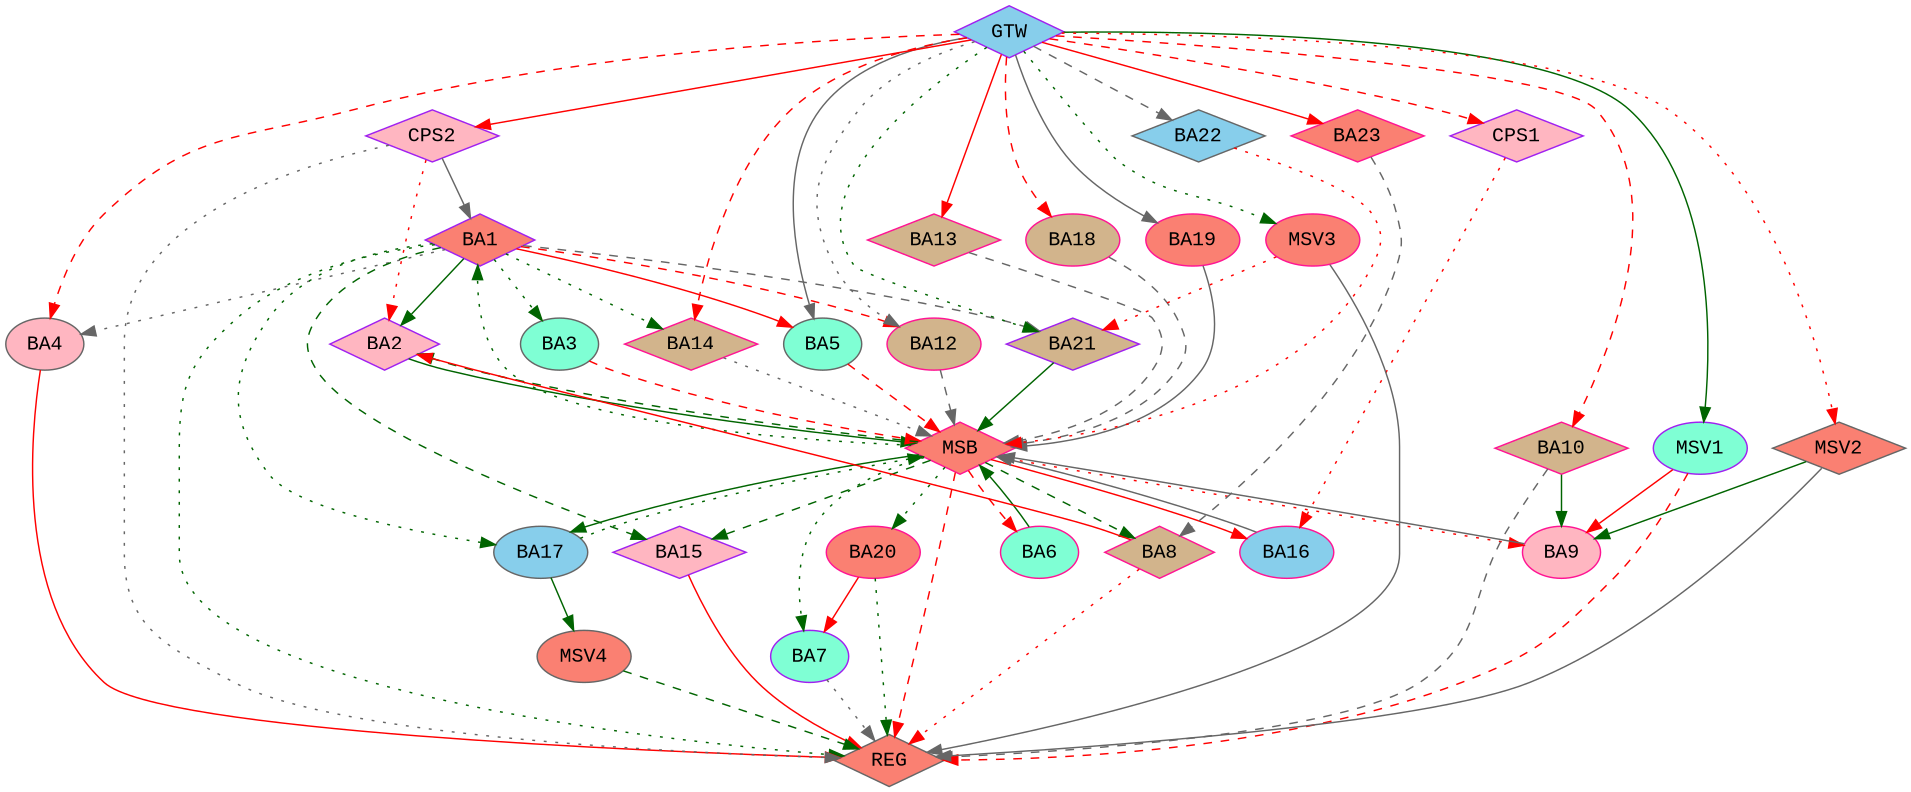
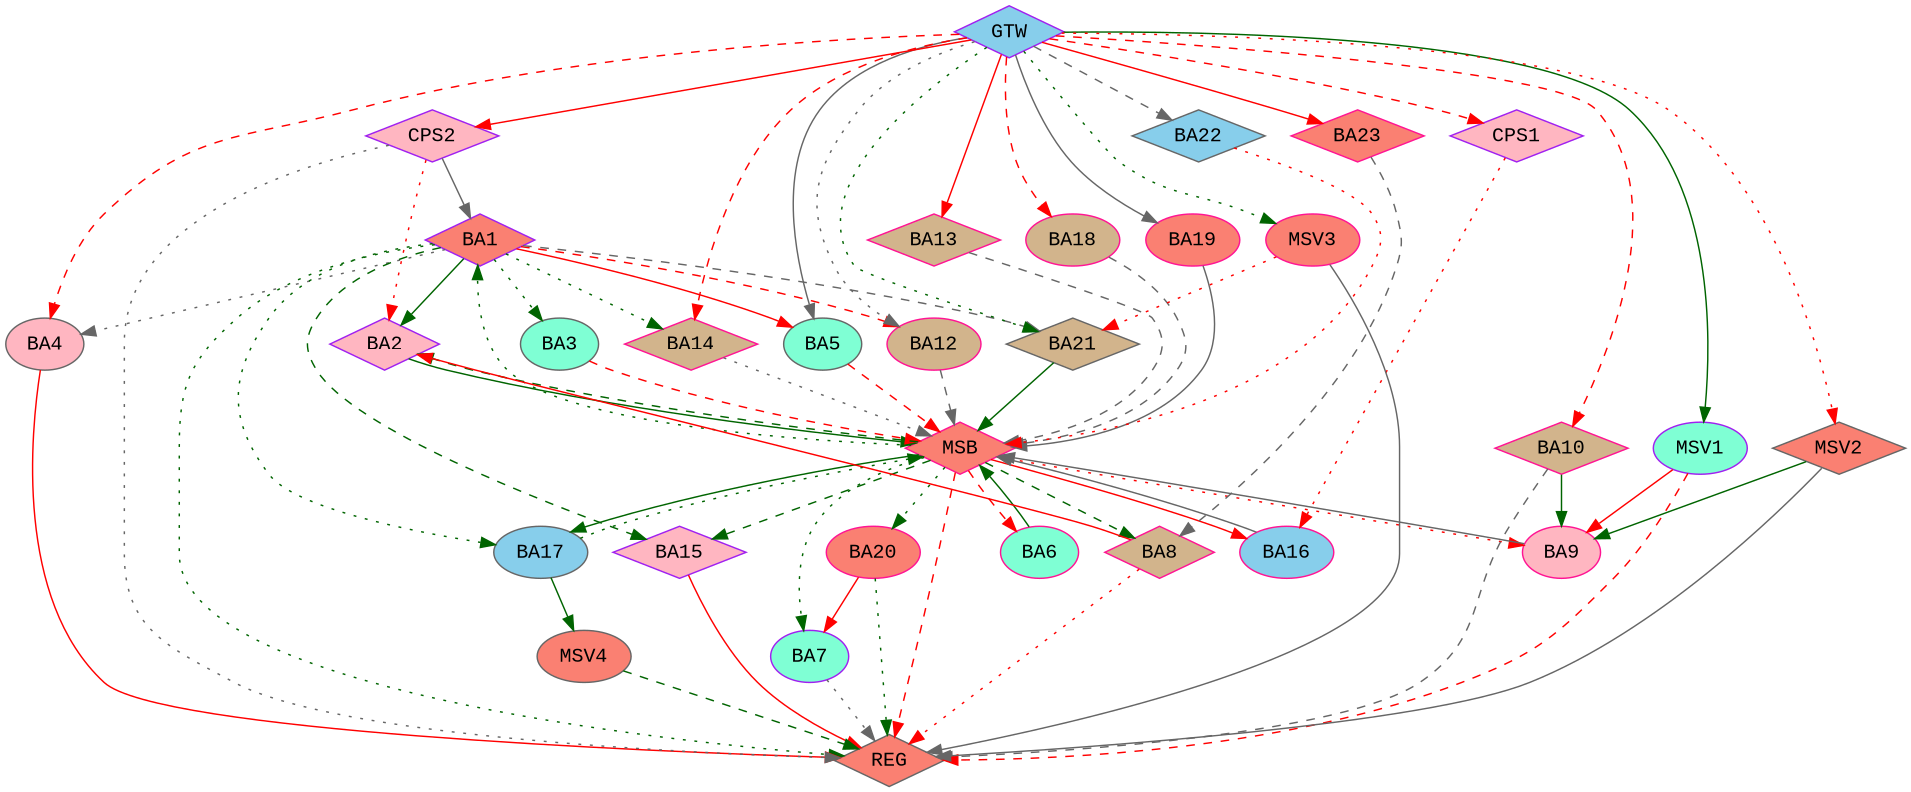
  strict digraph {
    fontname="Liberation Mono"
    node [color=deeppink fillcolor=salmon fontname="Liberation Mono" shape=diamond style=filled]
    edge [color=red fontname="Liberation Mono" style=solid]
    n1 [color=purple label=BA1]
    n2 [color=purple fillcolor=lightpink label=BA2]
    n3 [color=gray40 fillcolor=aquamarine label=BA3 shape=ellipse]
    n4 [color=gray40 fillcolor=lightpink label=BA4 shape=ellipse]
    n5 [color=gray40 fillcolor=aquamarine label=BA5 shape=ellipse]
    n6 [fillcolor=tan label=BA12 shape=ellipse]
    n7 [fillcolor=tan label=BA14]
    n8 [color=purple fillcolor=lightpink label=BA15]
    n9 [color=gray40 fillcolor=skyblue label=BA17 shape=ellipse]
-   n10 [color=purple fillcolor=tan label=BA21]
+   n10 [color=gray40 fillcolor=tan label=BA21]
    n11 [color=gray40 label=REG]
    n12 [label=MSB]
    n13 [color=gray40 label=MSV4 shape=ellipse]
    n14 [fillcolor=aquamarine label=BA6 shape=ellipse]
    n15 [color=purple fillcolor=aquamarine label=BA7 shape=ellipse]
    n16 [fillcolor=tan label=BA8]
    n17 [fillcolor=lightpink label=BA9 shape=ellipse]
    n18 [fillcolor=skyblue label=BA16 shape=ellipse]
    n19 [label=BA20 shape=ellipse]
    n20 [fillcolor=tan label=BA10]
    n21 [fillcolor=tan label=BA13]
    n22 [fillcolor=tan label=BA18 shape=ellipse]
    n23 [label=BA19 shape=ellipse]
    n24 [color=gray40 fillcolor=skyblue label=BA22]
    n25 [label=BA23]
    n26 [color=purple fillcolor=lightpink label=CPS1]
    n27 [color=purple fillcolor=lightpink label=CPS2]
    n28 [color=purple fillcolor=skyblue label=GTW]
    n29 [color=purple fillcolor=aquamarine label=MSV1 shape=ellipse]
    n30 [color=gray40 label=MSV2]
    n31 [label=MSV3 shape=ellipse]
    n1 -> n2 [color=darkgreen]
    n1 -> n3 [color=darkgreen style=dotted]
    n1 -> n4 [color=gray40 style=dotted]
    n1 -> n5
    n1 -> n6 [style=dashed]
    n1 -> n7 [color=darkgreen style=dotted]
    n1 -> n8 [color=darkgreen style=dashed]
    n1 -> n9 [color=darkgreen style=dotted]
    n1 -> n10 [color=gray40 style=dashed]
    n1 -> n11 [color=darkgreen style=dotted]
    n2 -> n12 [color=darkgreen]
    n3 -> n12 [style=dashed]
    n4 -> n11
    n5 -> n12 [style=dashed]
    n6 -> n12 [color=gray40 style=dashed]
    n7 -> n12 [color=gray40 style=dotted]
    n8 -> n11
    n9 -> n12 [color=darkgreen style=dotted]
    n9 -> n13 [color=darkgreen]
    n10 -> n12 [color=darkgreen]
    n12 -> n1 [color=darkgreen style=dotted]
    n12 -> n2 [color=darkgreen style=dashed]
    n12 -> n8 [color=darkgreen style=dashed]
    n12 -> n9 [color=darkgreen]
    n12 -> n11 [style=dashed]
    n12 -> n14 [style=dashed]
    n12 -> n15 [color=darkgreen style=dotted]
    n12 -> n16 [color=darkgreen style=dashed]
    n12 -> n17 [style=dotted]
    n12 -> n18
    n12 -> n19 [color=darkgreen style=dotted]
    n13 -> n11 [color=darkgreen style=dashed]
    n14 -> n12 [color=darkgreen]
    n15 -> n11 [color=gray40 style=dotted]
    n16 -> n2
    n16 -> n11 [style=dotted]
    n17 -> n12 [color=gray40]
    n18 -> n12 [color=gray40]
    n19 -> n11 [color=darkgreen style=dotted]
    n19 -> n15
    n20 -> n11 [color=gray40 style=dashed]
    n20 -> n17 [color=darkgreen]
    n21 -> n12 [color=gray40 style=dashed]
    n22 -> n12 [color=gray40 style=dashed]
    n23 -> n12 [color=gray40]
    n24 -> n12 [style=dotted]
    n25 -> n16 [color=gray40 style=dashed]
    n26 -> n18 [style=dotted]
    n27 -> n1 [color=gray40]
    n27 -> n2 [style=dotted]
    n27 -> n11 [color=gray40 style=dotted]
    n28 -> n4 [style=dashed]
    n28 -> n5 [color=gray40]
    n28 -> n6 [color=gray40 style=dotted]
    n28 -> n7 [style=dashed]
    n28 -> n10 [color=darkgreen style=dotted]
    n28 -> n20 [style=dashed]
    n28 -> n21
    n28 -> n22 [style=dashed]
    n28 -> n23 [color=gray40]
    n28 -> n24 [color=gray40 style=dashed]
    n28 -> n25
    n28 -> n26 [style=dashed]
    n28 -> n27
    n28 -> n29 [color=darkgreen]
    n28 -> n30 [style=dotted]
    n28 -> n31 [color=darkgreen style=dotted]
    n29 -> n11 [style=dashed]
    n29 -> n17
    n30 -> n11 [color=gray40]
    n30 -> n17 [color=darkgreen]
    n31 -> n10 [style=dotted]
    n31 -> n11 [color=gray40]
  }
